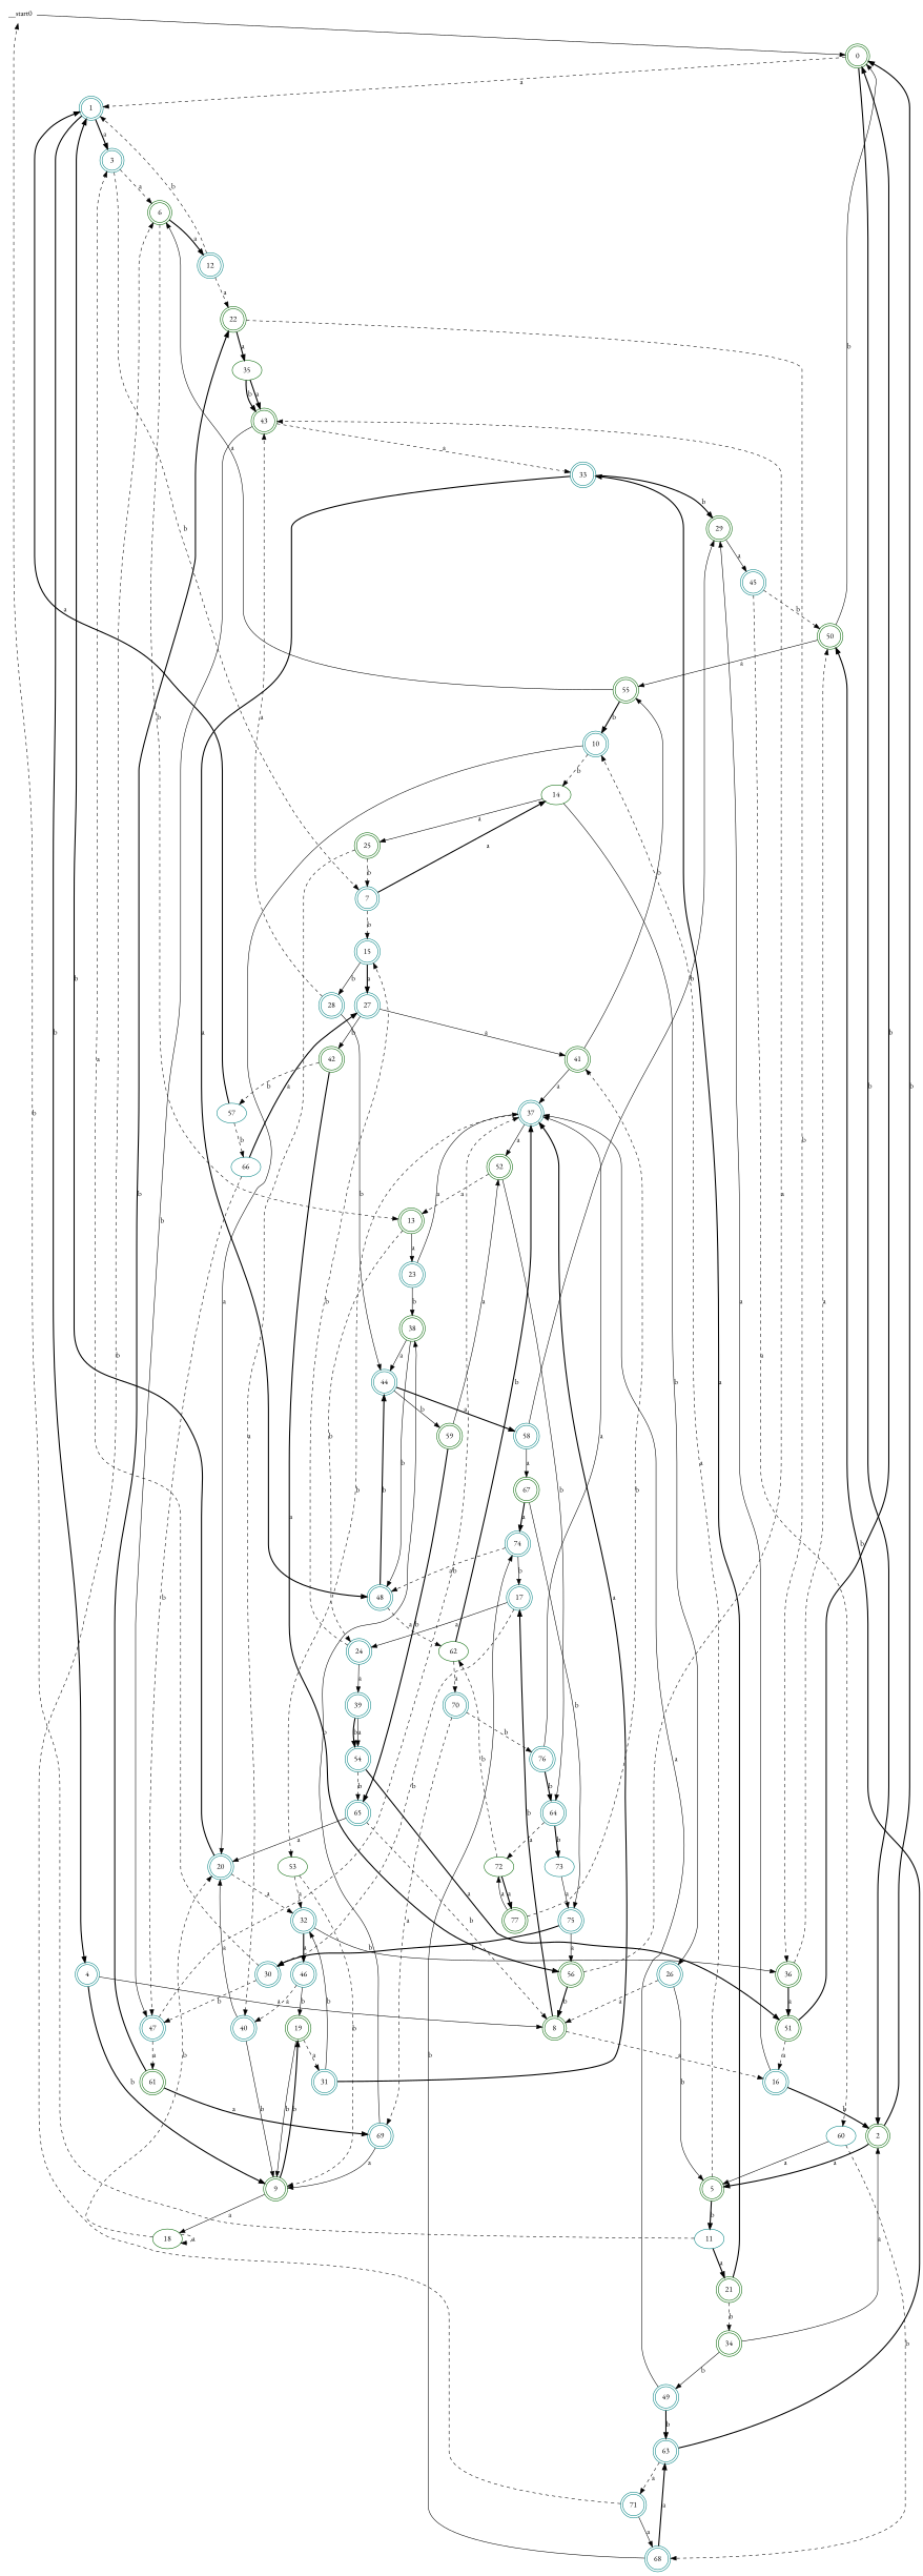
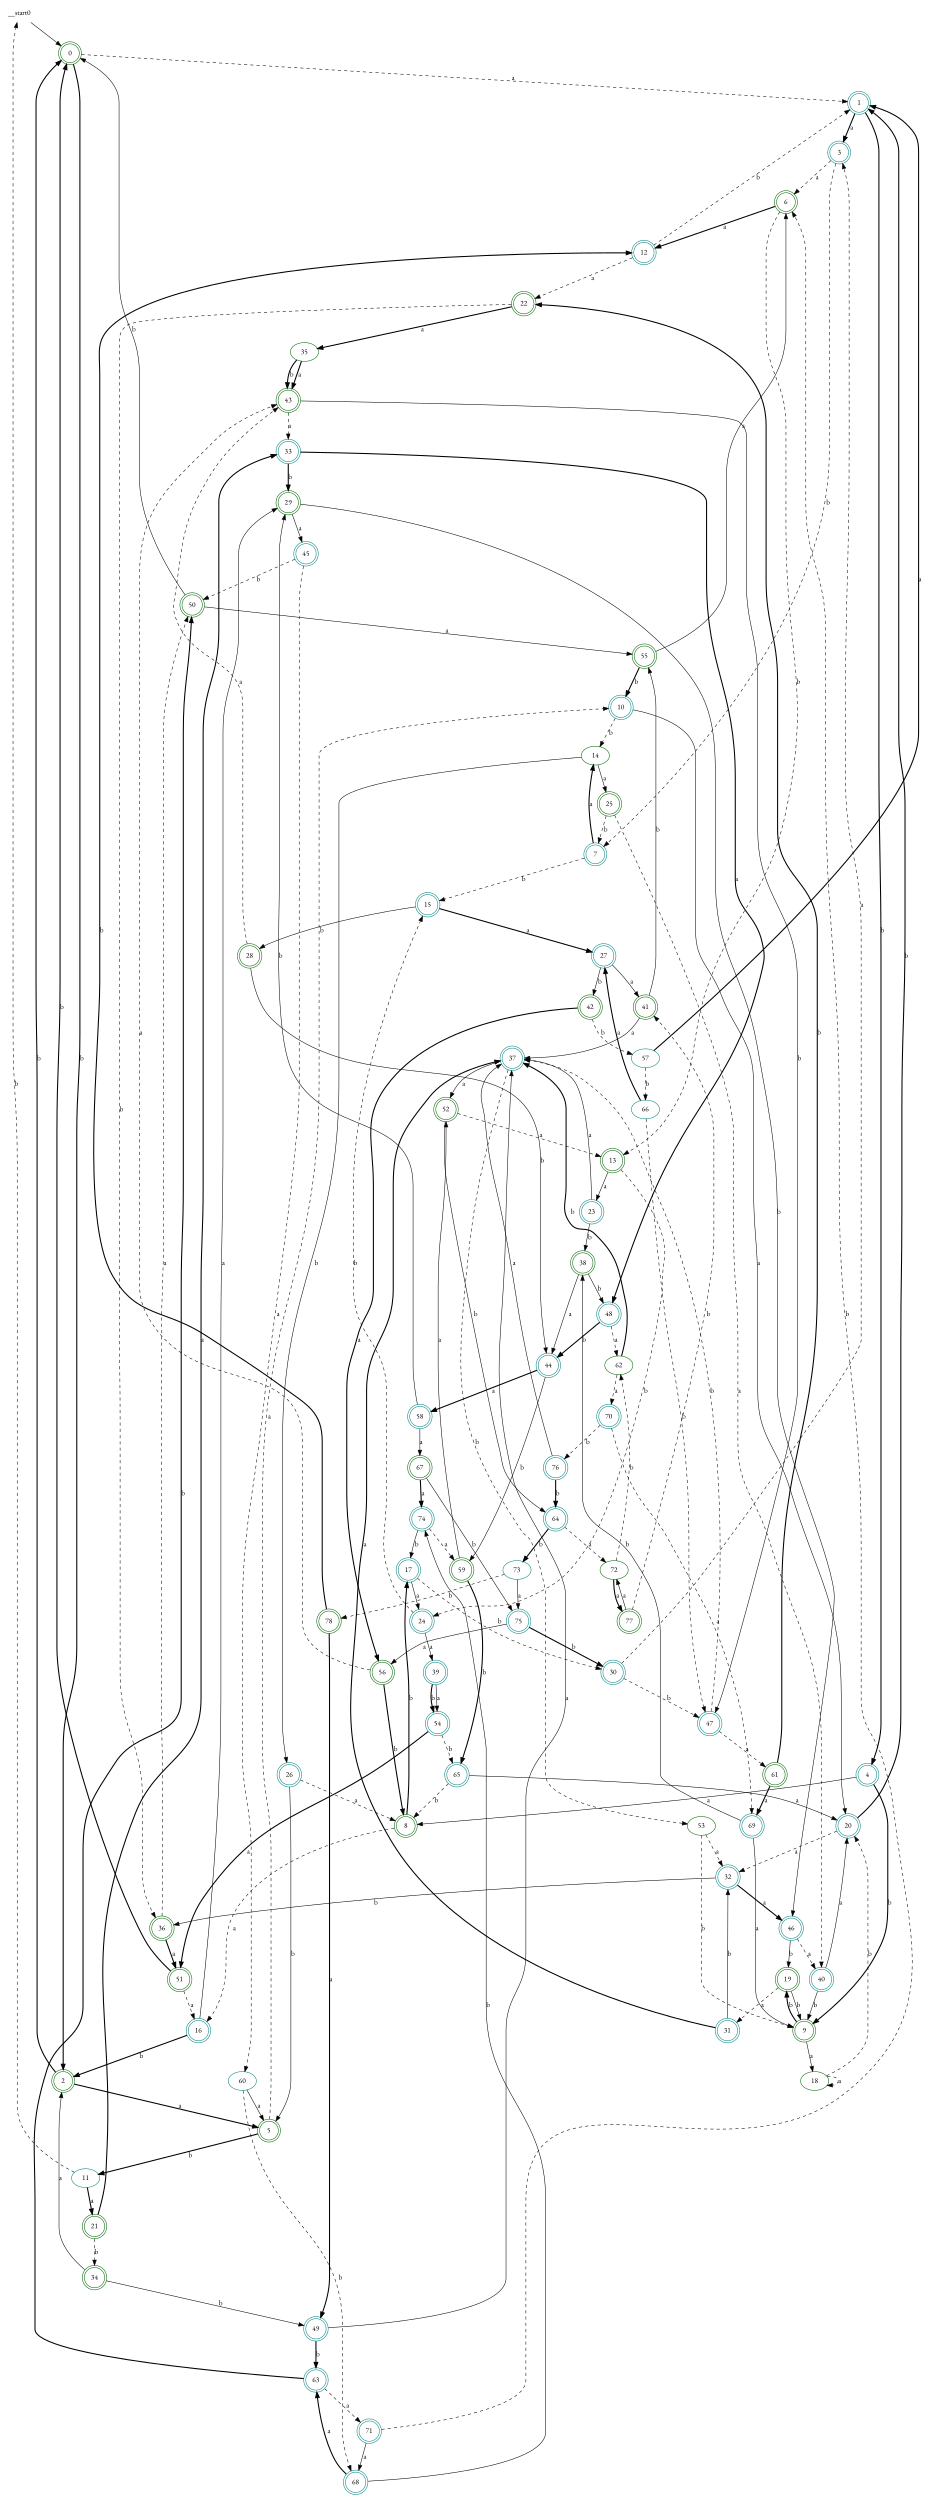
  digraph {
    fontname="EB Garamond"
    node [color=teal fontname="EB Garamond" shape=doublecircle]
    edge [fontname="EB Garamond" style=dashed]
    __start0 [shape=none]
    0 [color=darkgreen]
    1
    2 [color=darkgreen]
    3
    4
    5 [color=darkgreen]
    6 [color=darkgreen]
    7
    8 [color=darkgreen]
    9 [color=darkgreen]
    10
    11 [shape=""]
    12
    13 [color=darkgreen]
    14 [color=darkgreen shape=""]
    15
    16
    17
    18 [color=darkgreen shape=""]
    19 [color=darkgreen]
    20
    21 [color=darkgreen]
    22 [color=darkgreen]
    23
    24
    25 [color=darkgreen]
    26
    27
-   28
+   28 [color=darkgreen]
    29 [color=darkgreen]
    30
    31
    32
    33
    34 [color=darkgreen]
    35 [color=darkgreen shape=""]
    36 [color=darkgreen]
    37
    38 [color=darkgreen]
    39
    40
    41 [color=darkgreen]
    42 [color=darkgreen]
    43 [color=darkgreen]
    44
    45
    46
    47
    48
    49
    50 [color=darkgreen]
    51 [color=darkgreen]
    52 [color=darkgreen]
    53 [color=darkgreen shape=ellipse]
    54
    55 [color=darkgreen]
    56 [color=darkgreen]
    57 [shape=ellipse]
    58
    59 [color=darkgreen]
    60 [shape=""]
    61 [color=darkgreen]
    62 [color=darkgreen shape=""]
    63
    64
    65
    66 [shape=""]
    67 [color=darkgreen]
    68
    69
    70
    71
    72 [color=darkgreen shape=""]
    73 [shape=""]
    74
    75
    76
    77 [color=darkgreen]
+   78 [color=darkgreen]
    __start0 -> 0 [style=solid]
    0 -> 1 [label=a]
    0 -> 2 [label=b style=bold]
    1 -> 3 [label=a style=bold]
    1 -> 4 [label=b style=bold]
    2 -> 0 [label=b style=bold]
    2 -> 5 [label=a style=bold]
    3 -> 6 [label=a]
    3 -> 7 [label=b]
    4 -> 8 [label=a style=solid]
    4 -> 9 [label=b style=bold]
    5 -> 10 [label=a]
    5 -> 11 [label=b style=bold]
    6 -> 12 [label=a style=bold]
    6 -> 13 [label=b]
    7 -> 14 [label=a style=bold]
    7 -> 15 [label=b]
    8 -> 16 [label=a]
    8 -> 17 [label=b style=bold]
    9 -> 18 [label=a style=solid]
    9 -> 19 [label=b style=bold]
    10 -> 14 [label=b]
    10 -> 20 [label=a style=solid]
    11 -> __start0 [label=b]
    11 -> 21 [label=a style=bold]
    12 -> 1 [label=b]
    12 -> 22 [label=a]
    13 -> 23 [label=a style=solid]
    13 -> 24 [label=b]
    14 -> 25 [label=a style=solid]
    14 -> 26 [label=b style=solid]
    15 -> 27 [label=a style=bold]
    15 -> 28 [label=b style=solid]
    16 -> 2 [label=b style=bold]
    16 -> 29 [label=a style=solid]
    17 -> 24 [label=a style=solid]
    17 -> 30 [label=b]
    18 -> 18 [label=a]
    18 -> 20 [label=b]
    19 -> 9 [label=b style=solid]
    19 -> 31 [label=a]
    20 -> 1 [label=b style=bold]
    20 -> 32 [label=a]
    21 -> 33 [label=a style=bold]
    21 -> 34 [label=b]
    22 -> 35 [label=a style=bold]
    22 -> 36 [label=b]
    23 -> 37 [label=a style=solid]
    23 -> 38 [label=b style=solid]
    24 -> 15 [label=b]
    24 -> 39 [label=a style=solid]
    25 -> 7 [label=b]
    25 -> 40 [label=a]
    26 -> 5 [label=b style=solid]
    26 -> 8 [label=a]
    27 -> 41 [label=a style=solid]
    27 -> 42 [label=b style=solid]
    28 -> 43 [label=a]
    28 -> 44 [label=b style=solid]
    29 -> 45 [label=a style=solid]
+   29 -> 46 [label=b style=solid]
    30 -> 3 [label=a]
    30 -> 47 [label=b]
    31 -> 32 [label=b style=solid]
    31 -> 37 [label=a style=bold]
    32 -> 36 [label=b style=solid]
    32 -> 46 [label=a style=bold]
    33 -> 29 [label=b style=bold]
    33 -> 48 [label=a style=bold]
    34 -> 2 [label=a style=solid]
    34 -> 49 [label=b style=solid]
    35 -> 43 [label=a style=bold]
    35 -> 43 [label=b style=bold]
    36 -> 50 [label=a]
    36 -> 51 [label=a style=bold]
    37 -> 52 [label=a style=solid]
    37 -> 53 [label=b]
    38 -> 44 [label=a style=solid]
    38 -> 48 [label=b style=solid]
    39 -> 54 [label=a style=solid]
    39 -> 54 [label=b style=bold]
    40 -> 9 [label=b style=solid]
    40 -> 20 [label=a style=solid]
    41 -> 37 [label=a style=solid]
    41 -> 55 [label=b style=solid]
    42 -> 56 [label=a style=bold]
    42 -> 57 [label=b]
    43 -> 33 [label=a]
    43 -> 47 [label=b style=solid]
    44 -> 58 [label=a style=bold]
    44 -> 59 [label=b style=solid]
    45 -> 50 [label=b]
    45 -> 60 [label=a]
    46 -> 19 [label=b style=solid]
    46 -> 40 [label=a]
    47 -> 37 [label=b]
    47 -> 61 [label=a]
    48 -> 44 [label=b style=bold]
    48 -> 62 [label=a]
    49 -> 37 [label=a style=solid]
    49 -> 63 [label=b style=bold]
    50 -> 0 [label=b style=solid]
    50 -> 55 [label=a style=solid]
    51 -> 0 [label=b style=bold]
    51 -> 16 [label=a]
    52 -> 13 [label=a]
    52 -> 64 [label=b style=solid]
    53 -> 9 [label=b]
    53 -> 32 [label=a]
    54 -> 51 [label=a style=bold]
    54 -> 65 [label=b]
    55 -> 6 [label=a style=solid]
    55 -> 10 [label=b style=bold]
    56 -> 8 [label=b style=bold]
    56 -> 43 [label=a]
    57 -> 1 [label=a style=bold]
    57 -> 66 [label=b]
    58 -> 29 [label=b style=solid]
    58 -> 67 [label=a style=solid]
    59 -> 52 [label=a style=solid]
    59 -> 65 [label=b style=bold]
    60 -> 5 [label=a style=solid]
    60 -> 68 [label=b]
    61 -> 22 [label=b style=bold]
    61 -> 69 [label=a style=bold]
    62 -> 37 [label=b style=bold]
    62 -> 70 [label=a]
    63 -> 50 [label=b style=bold]
    63 -> 71 [label=a]
    64 -> 72 [label=a]
    64 -> 73 [label=b style=bold]
    65 -> 8 [label=b]
    65 -> 20 [label=a style=solid]
    66 -> 27 [label=a style=bold]
    66 -> 47 [label=b]
    67 -> 74 [label=a style=bold]
    67 -> 75 [label=b style=solid]
    68 -> 63 [label=a style=bold]
    68 -> 74 [label=b style=solid]
    69 -> 9 [label=a style=solid]
    69 -> 38 [label=b style=solid]
    70 -> 69 [label=a]
    70 -> 76 [label=b]
    71 -> 6 [label=b]
    71 -> 68 [label=a style=solid]
    72 -> 62 [label=b]
    72 -> 77 [label=a style=bold]
    73 -> 75 [label=a style=solid]
+   73 -> 78 [label=b]
    74 -> 17 [label=b style=solid]
-   74 -> 48 [label=a]
+   74 -> 59 [label=a]
    75 -> 30 [label=b style=bold]
    75 -> 56 [label=a style=solid]
    76 -> 37 [label=a style=solid]
    76 -> 64 [label=b style=bold]
    77 -> 41 [label=b]
    77 -> 72 [label=a style=solid]
+   78 -> 12 [label=b style=bold]
+   78 -> 49 [label=a style=bold]
  }
